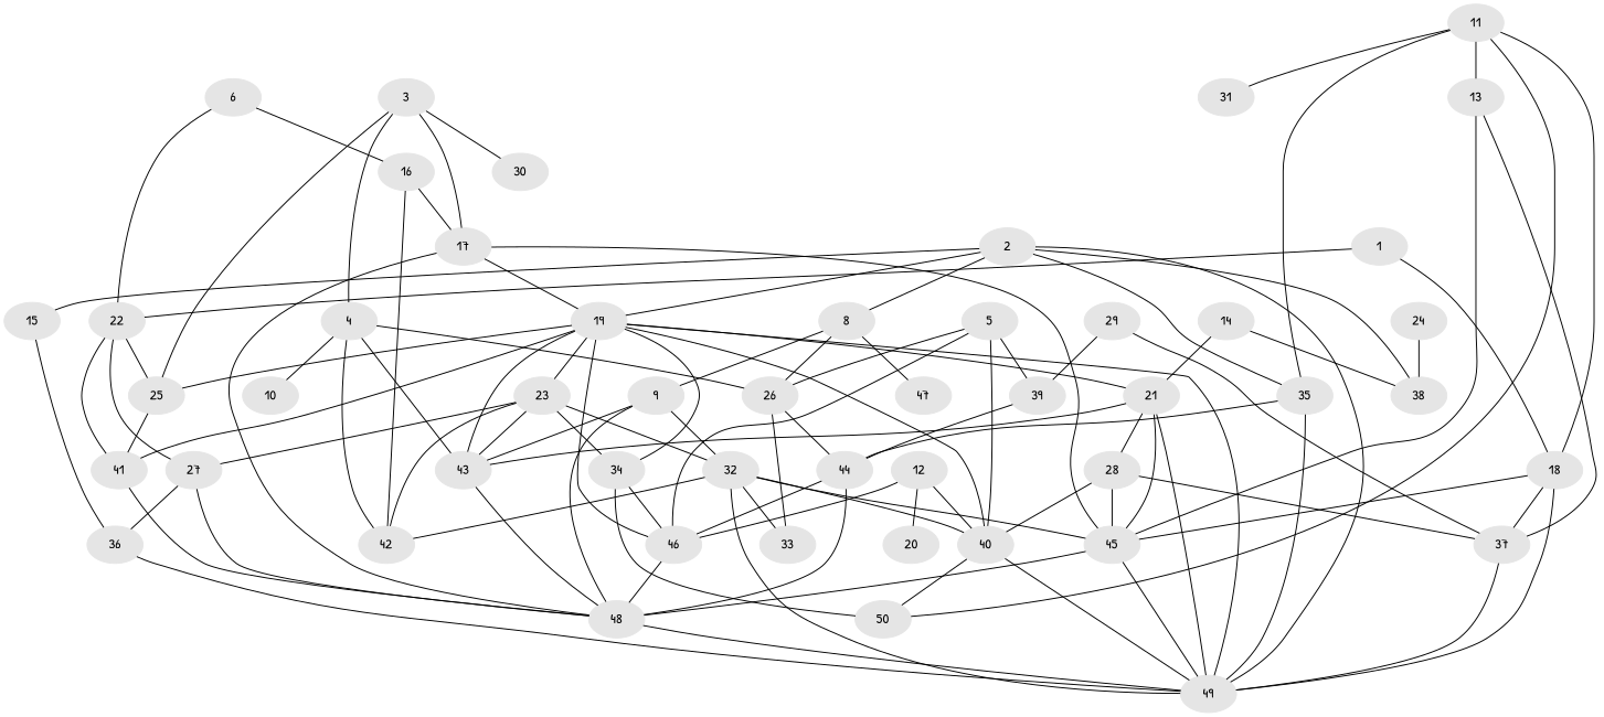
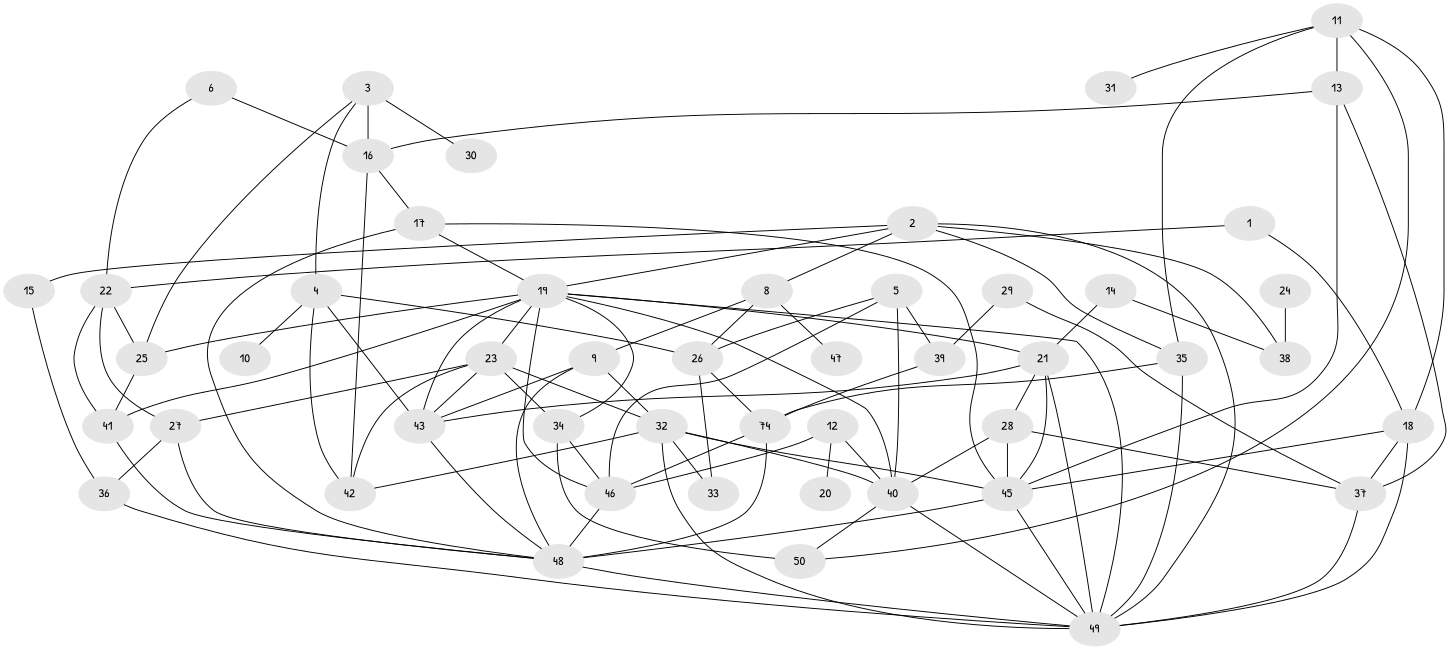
  graph {
    fontname="Patrick Hand"
    node [color=gray90 fontname="Patrick Hand" style=filled]
    edge [fontname="Patrick Hand" weight=1.0]
    1
    18
    22
    49
    37
    45
    25
    41
    27
    2
    8
    15
    19
    35
    38
    26
    9
    47
    36
    43
    40
    46
    21
    23
    34
-   44
+   44 [label=74]
    3
    4
    17
    30
    10
    42
    48
    33
    5
    39
    50
    6
    16
    32
    11
    13
    31
    12
    20
    14
    28
    24
    29
    1 -- 18
    1 -- 22
    18 -- 49
    18 -- 37
    18 -- 45
    22 -- 25
    22 -- 41
    22 -- 27
    37 -- 49
    45 -- 49
    45 -- 48
    25 -- 41
    41 -- 48
    27 -- 36
    27 -- 48
    2 -- 49
    2 -- 8
    2 -- 15
    2 -- 19
    2 -- 35
    2 -- 38
    8 -- 26
    8 -- 9
    8 -- 47
    15 -- 36
    19 -- 49
    19 -- 25
    19 -- 41
    19 -- 43
    19 -- 40
    19 -- 46
    19 -- 21
    19 -- 23
    19 -- 34
    35 -- 49 [weight=2.0]
    35 -- 44
    26 -- 44 [weight=2.0]
    26 -- 33
    9 -- 43 [weight=2.0]
    9 -- 48
    9 -- 32
    36 -- 49
    43 -- 48
    40 -- 49
    40 -- 50
    46 -- 48
    21 -- 49
    21 -- 45
    21 -- 43
    21 -- 28
    23 -- 27
    23 -- 43
    23 -- 34 [weight=2.0]
    23 -- 42
    23 -- 32
    34 -- 46
    34 -- 50 [weight=2.0]
    44 -- 46
    44 -- 48
    3 -- 25
    3 -- 4
-   3 -- 17
+   3 -- 16
    3 -- 30
    4 -- 26 [weight=2.0]
    4 -- 43
    4 -- 10
    4 -- 42 [weight=2.0]
    17 -- 45
    17 -- 19
    17 -- 48
    48 -- 49 [weight=2.0]
    5 -- 26
    5 -- 40
    5 -- 46
    5 -- 39 [weight=3.0]
    39 -- 44
    6 -- 22
    6 -- 16
    16 -- 17
    16 -- 42
    32 -- 49
    32 -- 45
    32 -- 40
    32 -- 42 [weight=2.0]
    32 -- 33
    11 -- 18
    11 -- 35
    11 -- 50
    11 -- 13
    11 -- 31
    13 -- 37
    13 -- 45
+   13 -- 16
    12 -- 40
    12 -- 46
    12 -- 20
    14 -- 38
    14 -- 21 [weight=2.0]
    28 -- 37
    28 -- 45
    28 -- 40
    24 -- 38
    29 -- 37
    29 -- 39
  }
